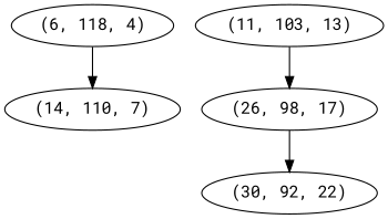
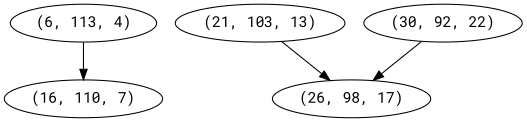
  digraph {
    fontname="Roboto Mono"
    node [fontname="Roboto Mono"]
    edge [fontname="Roboto Mono"]
-   "(6, 118, 4)"
-   "(14, 110, 7)"
-   "(21, 103, 13)" [label="(11, 103, 13)"]
+   "(6, 118, 4)" [label="(6, 113, 4)"]
+   "(14, 110, 7)" [label="(16, 110, 7)"]
+   "(21, 103, 13)"
    "(26, 98, 17)"
    n5 [label="(30, 92, 22)"]
    "(6, 118, 4)" -> "(14, 110, 7)"
    "(21, 103, 13)" -> "(26, 98, 17)"
-   "(26, 98, 17)" -> n5
+   n5 -> "(26, 98, 17)"
  }
